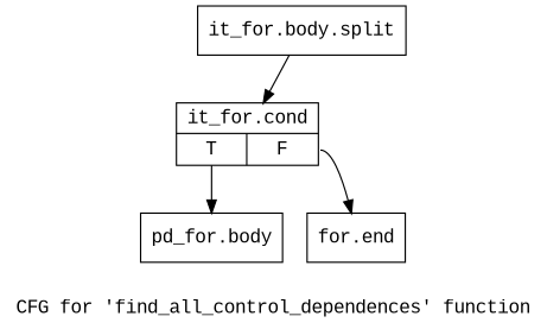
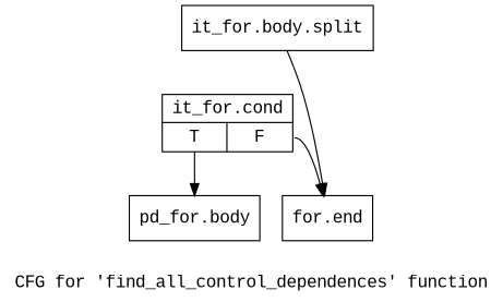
  digraph {
    fontname="Liberation Mono"
    label="CFG for 'find_all_control_dependences' function"
    node [fontname="Liberation Mono" shape=record]
    edge [fontname="Liberation Mono"]
    n1 [label="{it_for.cond|{<s0>T|<s1>F}}"]
    n2 [label="{pd_for.body}"]
    n3 [label="{for.end}"]
    n4 [label="{it_for.body.split}"]
    n1 -> n2 [tailport=s0]
    n1 -> n3 [tailport=s1]
-   n4 -> n1
+   n4 -> n3
  }
